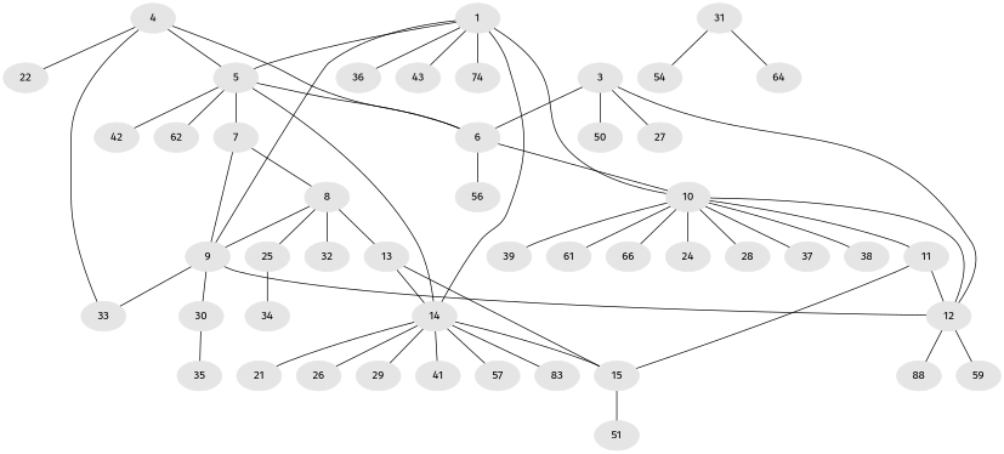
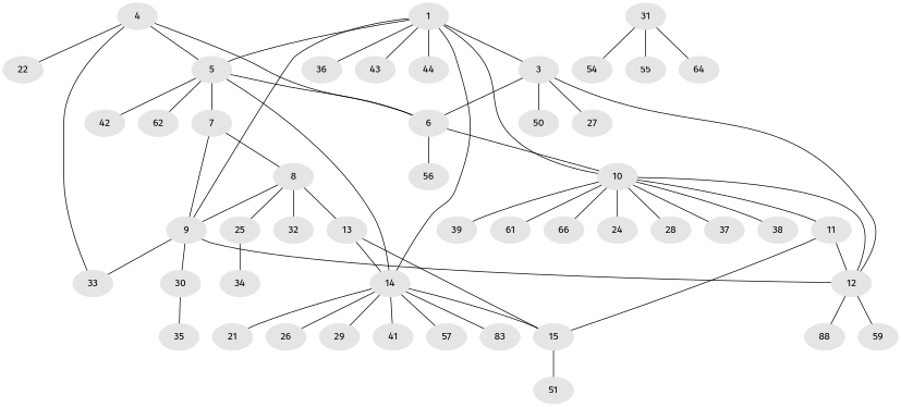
  graph {
    fontname="Fira Sans"
    node [color=gray90 fontname="Fira Sans" style=filled]
    edge [fontname="Fira Sans"]
    1 [super="+2"]
    3 [super="+16"]
    5 [super="+53"]
    9 [super="+65"]
    10 [super="+17"]
    14 [super="+18"]
    36
    43
-   44 [super="+52" label=74]
+   44 [super="+52"]
    6 [super="+45"]
    12 [super="+20"]
    27
    50 [super="+60"]
    7
    42
    62
    33 [super="+46"]
    30
    11
    24
    28
    37
    38
    39
    61
    66
    15 [super="+23"]
    21
    26
    29
    41
    57
    n33 [label=83]
    56
    n35 [label=88]
    59
    4 [super="+19"]
    22
    8 [super="+67"]
    31 [super="+40"]
    54
+   55
    64
    13 [super="+49"]
    25 [super="+47"]
    32
    34
    35 [super="+58"]
    51
+   1 -- 3 [weight=2]
    1 -- 5
    1 -- 9
    1 -- 10
    1 -- 14
    1 -- 36
    1 -- 43
    1 -- 44
    3 -- 6
    3 -- 12
    3 -- 27
    3 -- 50
    5 -- 14
    5 -- 6
    5 -- 7
    5 -- 42
    5 -- 62
    9 -- 12
    9 -- 33
    9 -- 30
    10 -- 12
    10 -- 11
    10 -- 24
    10 -- 28
    10 -- 37
    10 -- 38
    10 -- 39
    10 -- 61
    10 -- 66
    14 -- 15
    14 -- 21
    14 -- 26
    14 -- 29
    14 -- 41
    14 -- 57
    14 -- n33
    6 -- 10
    6 -- 56
    12 -- n35
    12 -- 59
    7 -- 9
    7 -- 8
    30 -- 35
    11 -- 12
    11 -- 15
    15 -- 51
    4 -- 5
    4 -- 6
    4 -- 33
    4 -- 22
    8 -- 9
    8 -- 13
    8 -- 25
    8 -- 32
    31 -- 54
+   31 -- 55
    31 -- 64
    13 -- 14
    13 -- 15
    25 -- 34
  }
